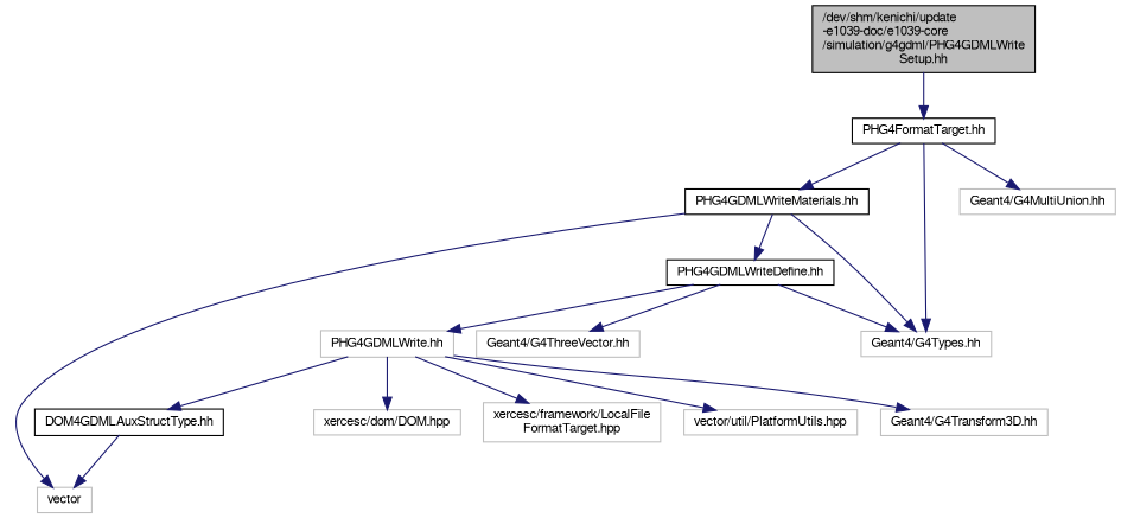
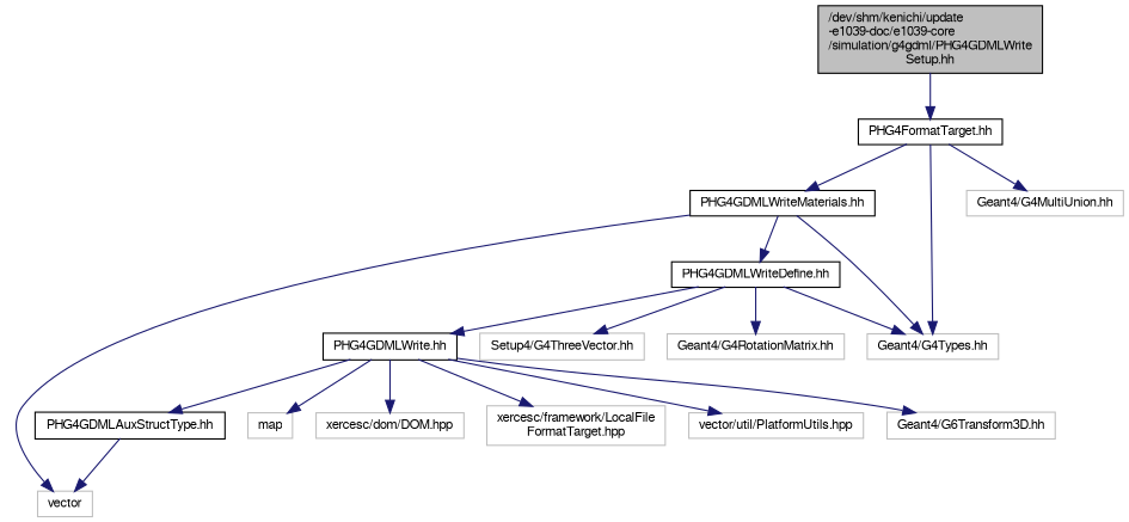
  digraph {
    node [color=grey75 fontname=FreeSans fontsize=10 shape=record]
    edge [color=midnightblue fontname=FreeSans fontsize=10 labelfontname=FreeSans labelfontsize=10 style=solid]
    n1 [color=black fillcolor=grey75 fontcolor=black height=0.2 label="/dev/shm/kenichi/update\l-e1039-doc/e1039-core\l/simulation/g4gdml/PHG4GDMLWrite\lSetup.hh" style=filled width=0.4]
    n2 [color=black height=0.2 label="PHG4FormatTarget.hh" width=0.4]
    n3 [height=0.2 label="Geant4/G4Types.hh" width=0.4]
    n4 [height=0.2 label="Geant4/G4MultiUnion.hh" width=0.4]
    n5 [color=black height=0.2 label="PHG4GDMLWriteMaterials.hh" width=0.4]
    n6 [height=0.2 label=vector width=0.4]
    n7 [color=black height=0.2 label="PHG4GDMLWriteDefine.hh" width=0.4]
-   n8 [height=0.2 label="Geant4/G4ThreeVector.hh" width=0.4]
-   n10 [height=0.2 label="PHG4GDMLWrite.hh" width=0.4]
+   n8 [height=0.2 label="Setup4/G4ThreeVector.hh" width=0.4]
+   n9 [height=0.2 label="Geant4/G4RotationMatrix.hh" width=0.4]
+   n10 [color=black height=0.2 label="PHG4GDMLWrite.hh" width=0.4]
+   n11 [height=0.2 label=map width=0.4]
    n12 [height=0.2 label="xercesc/dom/DOM.hpp" width=0.4]
    n13 [height=0.2 label="xercesc/framework/LocalFile\lFormatTarget.hpp" width=0.4]
    n14 [height=0.2 label="vector/util/PlatformUtils.hpp" width=0.4]
-   n15 [height=0.2 label="Geant4/G4Transform3D.hh" width=0.4]
-   n16 [color=black height=0.2 label="DOM4GDMLAuxStructType.hh" width=0.4]
+   n15 [height=0.2 label="Geant4/G6Transform3D.hh" width=0.4]
+   n16 [color=black height=0.2 label="PHG4GDMLAuxStructType.hh" width=0.4]
    n1 -> n2
    n2 -> n3
    n2 -> n4
    n2 -> n5
    n5 -> n3
    n5 -> n6
    n5 -> n7
    n7 -> n3
    n7 -> n8
+   n7 -> n9
    n7 -> n10
+   n10 -> n11
    n10 -> n12
    n10 -> n13
    n10 -> n14
    n10 -> n15
    n10 -> n16
    n16 -> n6
  }
